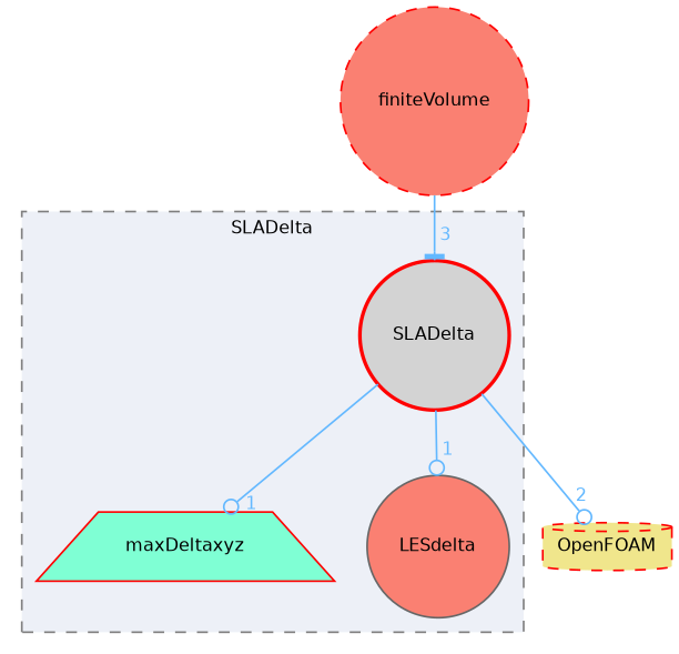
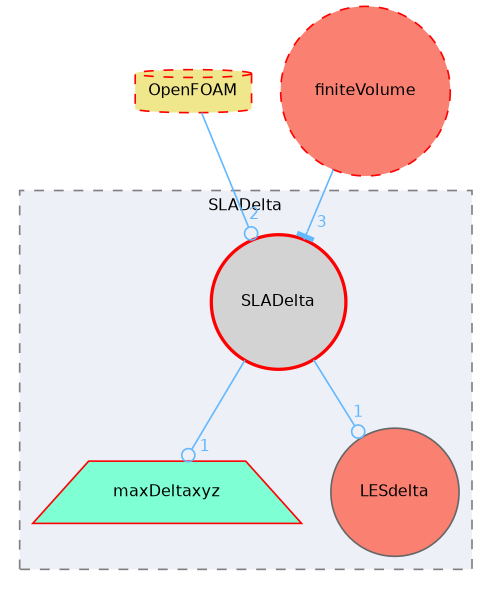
  digraph {
    compound=true
    node [color=red fillcolor=salmon fontname=Helvetica fontsize=10 shape=circle style=filled]
    edge [arrowhead=odot color=steelblue1 fontcolor=steelblue1 fontname=Helvetica fontsize=10 headlabel=1 labeldistance=1.5 labelfontname=Helvetica labelfontsize=10]
    n1 [fillcolor=aquamarine height=0.2 label=maxDeltaxyz shape=trapezium width=0.4]
    n2 [color=gray40 height=0.2 label=LESdelta width=0.4]
    n3 [fillcolor=lightgrey height=0.2 label=SLADelta style="filled,bold" width=0.4]
    n4 [fillcolor=khaki height=0.2 label=OpenFOAM shape=cylinder style="filled,dashed" width=0.4]
    n5 [height=0.2 label=finiteVolume style="filled,dashed" width=0.4]
    subgraph cluster_1 {
      bgcolor="#edf0f7"
      fontname=Helvetica
      fontsize=10
      label=SLADelta
      pencolor=grey50
      style="filled,dashed"
      n1
      n2
      n3
    }
    n3 -> n1
    n3 -> n2
-   n3 -> n4 [headlabel=2]
+   n4 -> n3 [headlabel=2]
    n5 -> n3 [arrowhead=tee headlabel=3]
  }
